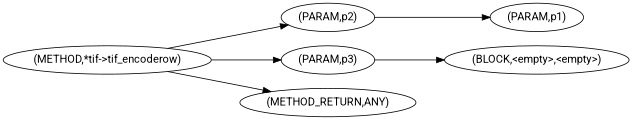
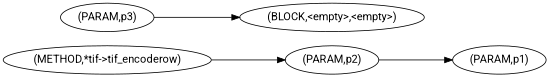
  digraph {
    fontname=Roboto
    rankdir=LR
    node [fontname=Roboto]
    edge [fontname=Roboto]
    n1 [label=<(METHOD,*tif-&gt;tif_encoderow)>]
    n2 [label=<(PARAM,p2)>]
    n3 [label=<(PARAM,p3)>]
-   n4 [label=<(METHOD_RETURN,ANY)>]
    n5 [label=<(PARAM,p1)>]
    n6 [label=<(BLOCK,&lt;empty&gt;,&lt;empty&gt;)>]
    n1 -> n2
-   n1 -> n3
-   n1 -> n4
    n2 -> n5
    n3 -> n6
  }
